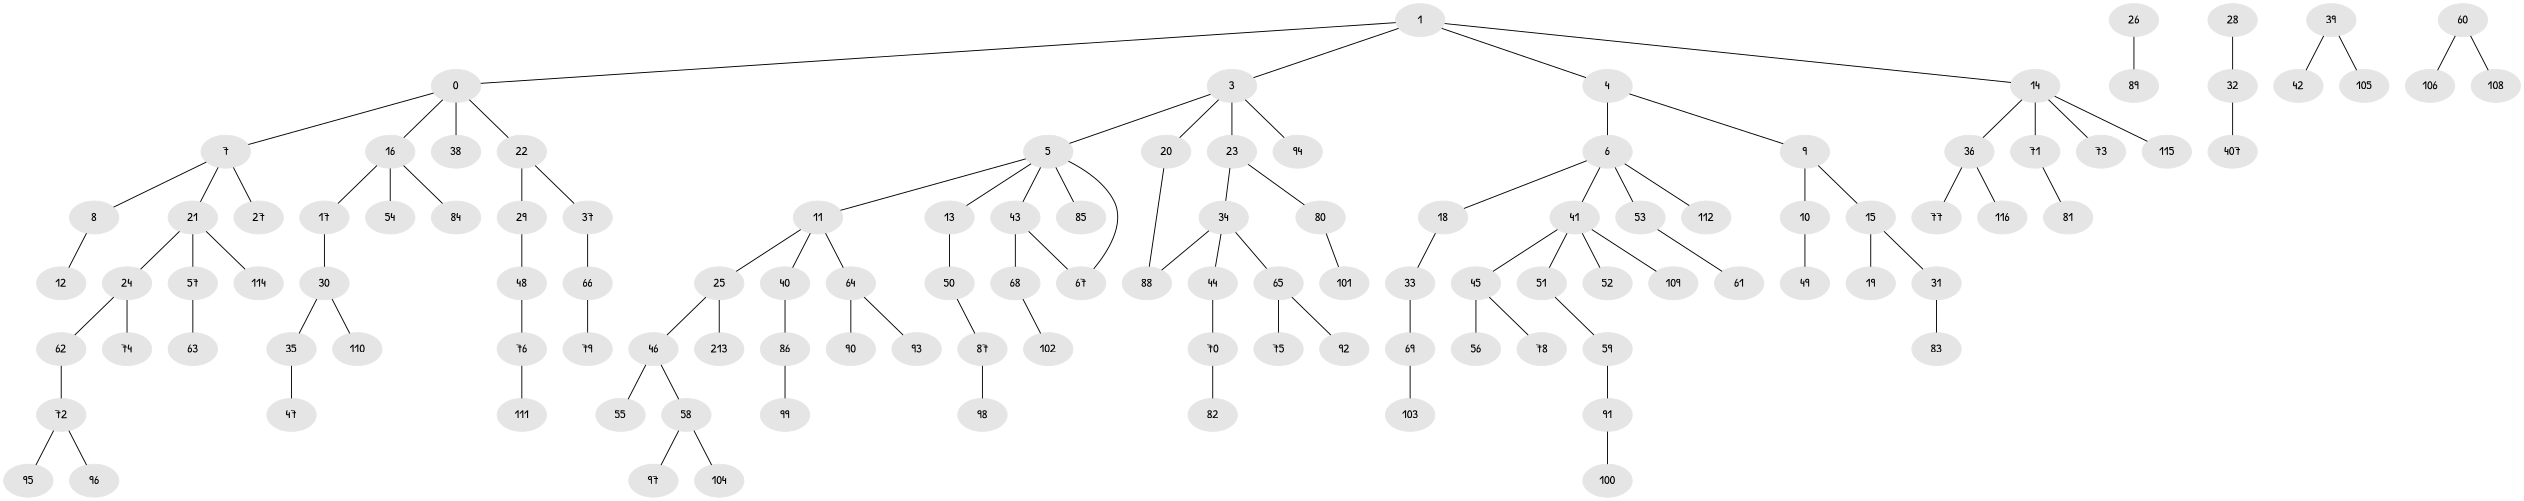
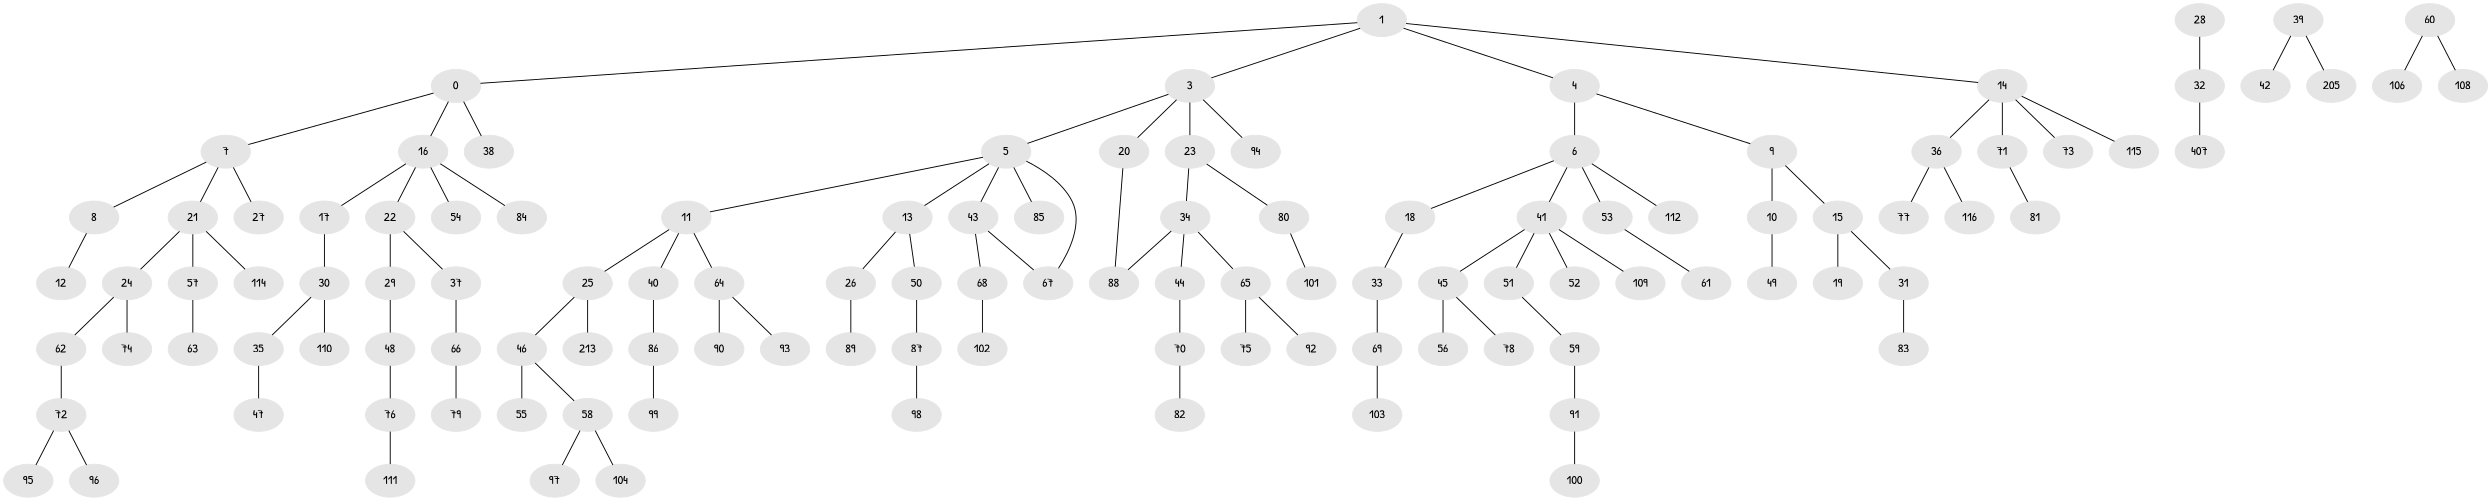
  graph {
    fontname="Patrick Hand"
    node [color=gray90 fontname="Patrick Hand" style=filled]
    edge [fontname="Patrick Hand"]
    n1 [label=0]
    1
    3
    4
    14
    7
    16
    38
    5
    20
    23
    94
    6
    9
    36
    71
    73
    115
    8
    21
    27
    17
    22
    54
    84
    11
    13
    43
    85
    67
    88
    34
    80
    18
    41
    53
    112
    10
    15
    25
    40
    64
    26
    50
    28
    32
    68
    33
    45
    51
    52
    109
    61
    12
    24
    57
    114
    49
    19
    31
    46
    n62 [label=213]
    86
    90
    93
    89
    87
    77
    116
    81
    83
    30
    29
    37
    35
    110
    69
    62
    74
    63
    48
    66
    44
    65
    101
    72
    55
    58
    n89 [label=407]
    76
    47
    39
    42
-   105
+   105 [label=205]
    103
    70
    60
    106
    108
    75
    92
    79
    99
    56
    78
    59
    102
    82
    97
    104
    111
    98
    91
    100
    95
    96
    n1 -- 7
    n1 -- 16
    n1 -- 38
    1 -- n1
    1 -- 3
    1 -- 4
    1 -- 14
    3 -- 5
    3 -- 20
    3 -- 23
    3 -- 94
    4 -- 6
    4 -- 9
    14 -- 36
    14 -- 71
    14 -- 73
    14 -- 115
    7 -- 8
    7 -- 21
    7 -- 27
    16 -- 17
-   n1 -- 22
+   16 -- 22
    16 -- 54
    16 -- 84
    5 -- 11
    5 -- 13
    5 -- 43
    5 -- 85
    5 -- 67
    20 -- 88
    23 -- 34
    23 -- 80
    6 -- 18
    6 -- 41
    6 -- 53
    6 -- 112
    9 -- 10
    9 -- 15
    36 -- 77
    36 -- 116
    71 -- 81
    8 -- 12
    21 -- 24
    21 -- 57
    21 -- 114
    17 -- 30
    22 -- 29
    22 -- 37
    11 -- 25
    11 -- 40
    11 -- 64
+   13 -- 26
    13 -- 50
    43 -- 67
    43 -- 68
    34 -- 88
    34 -- 44
    34 -- 65
    80 -- 101
    18 -- 33
    41 -- 45
    41 -- 51
    41 -- 52
    41 -- 109
    53 -- 61
    10 -- 49
    15 -- 19
    15 -- 31
    25 -- 46
    25 -- n62
    40 -- 86
    64 -- 90
    64 -- 93
    26 -- 89
    50 -- 87
    28 -- 32
    32 -- n89
    68 -- 102
    33 -- 69
    45 -- 56
    45 -- 78
    51 -- 59
    24 -- 62
    24 -- 74
    57 -- 63
    31 -- 83
    46 -- 55
    46 -- 58
    86 -- 99
    87 -- 98
    30 -- 35
    30 -- 110
    29 -- 48
    37 -- 66
    35 -- 47
    69 -- 103
    62 -- 72
    48 -- 76
    66 -- 79
    44 -- 70
    65 -- 75
    65 -- 92
    72 -- 95
    72 -- 96
    58 -- 97
    58 -- 104
    76 -- 111
    39 -- 42
    39 -- 105
    70 -- 82
    60 -- 106
    60 -- 108
    59 -- 91
    91 -- 100
  }
